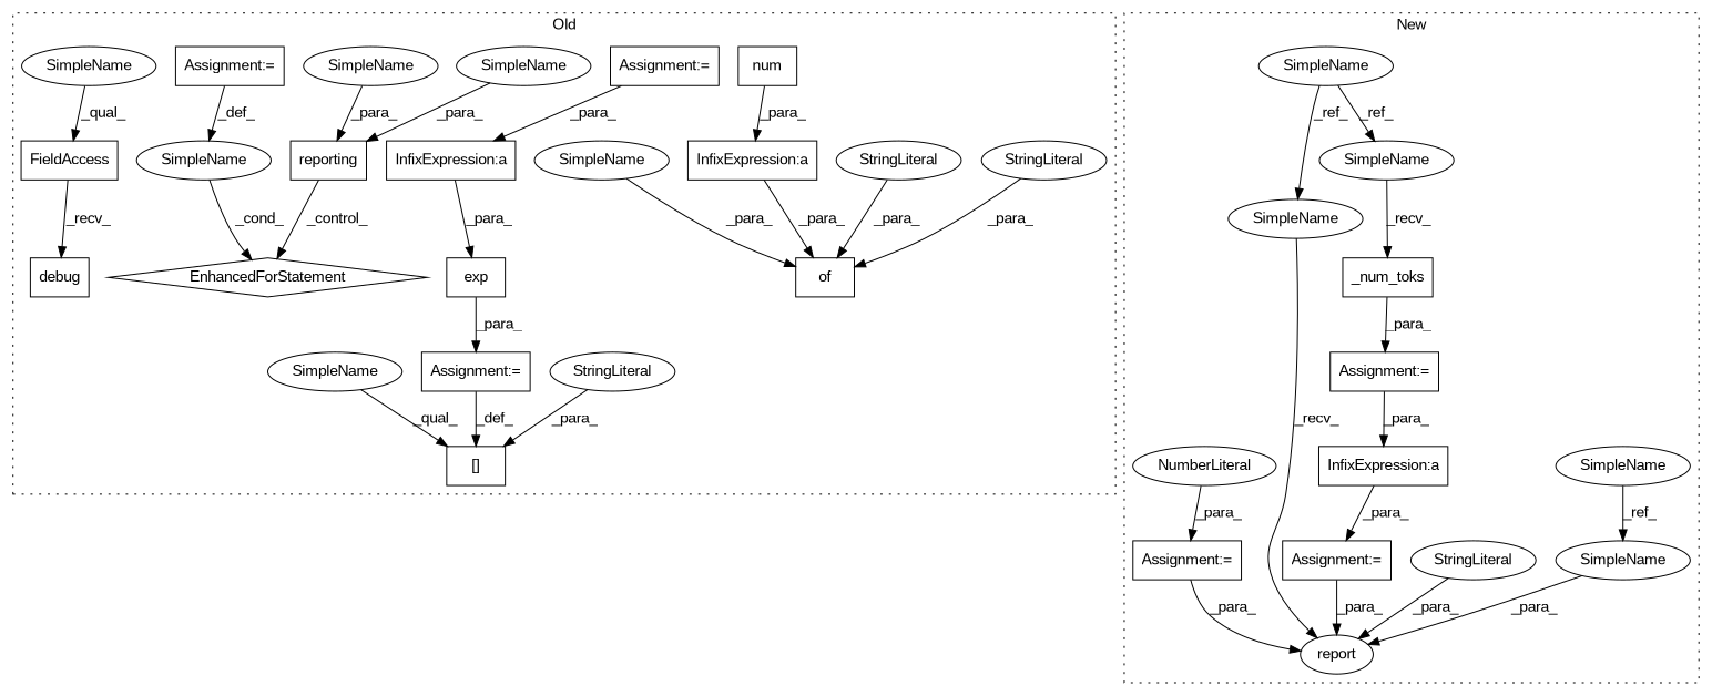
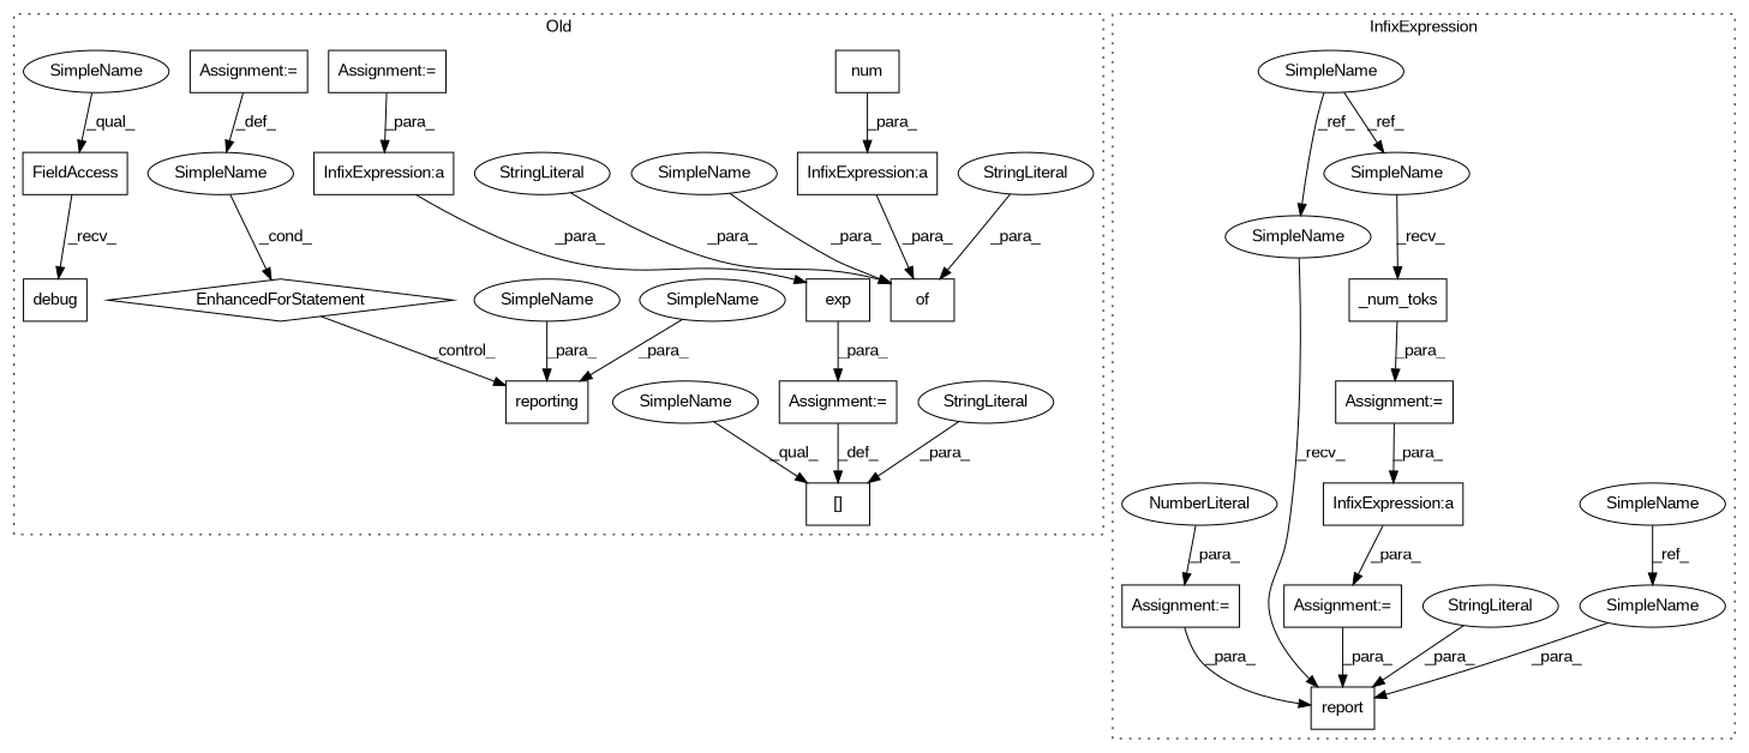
  digraph {
    fontname="Liberation Sans"
    node [a=42 fontname="Liberation Sans" l=1 s="3736,3818" shape=box]
    edge [fontname="Liberation Sans"]
    n1 [a=32 l="4,1" label=exp s="3717,3729"]
    n2 [a=27 l=3 label="InfixExpression:a" s=3640]
    n3 [a=2 l="8,1" label="[]" s="3689,3709"]
    n4 [a=45 l=12 label=StringLiteral s=3697 shape=ellipse]
    n5 [a=32 l="10,1" label=reporting s="3828,3858"]
    n6 [a=70 l="53,2" label=EnhancedForStatement shape=diamond]
    n7 [l=9 label=SimpleName s=3793 shape=ellipse]
    n8 [a=32 l="3,1" label=of s="3567,3612"]
    n9 [a=27 l=3 label="InfixExpression:a" s=3603]
    n10 [a=32 l="6,1" label=debug s="3557,3613"]
    n11 [a=45 l=7 label=StringLiteral s=3570 shape=ellipse]
    n12 [a=45 l=6 label=StringLiteral s=3584 shape=ellipse]
    n13 [a=22 l=8 label=FieldAccess s=3548]
    n14 [a=32 l=6 label=num s=3597]
    n15 [a=7 label="Assignment:=" s=3710]
    n16 [a=7 label="Assignment:=" s=3243]
    n17 [a=7 l="53,2" label="Assignment:="]
    n18 [l=7 label=SimpleName s=3838 shape=ellipse]
    n19 [l=7 label=SimpleName s=3689 shape=ellipse]
    n20 [l=4 label=SimpleName s=3548 shape=ellipse]
    n21 [l=5 label=SimpleName s=3853 shape=ellipse]
    n22 [l=5 label=SimpleName s=3578 shape=ellipse]
    n23 [a=32 l="10,1" label=_num_toks s="3510,3545"]
    n24 [a=7 l=2 label="Assignment:=" s=3564]
    n25 [a=27 l=3 label="InfixExpression:a" s=3572]
-   n26 [a=32 l="7,1" label=report s="3675,3730" shape=ellipse]
+   n26 [a=32 l="7,1" label=report s="3675,3730"]
    n27 [l=5 label=SimpleName s=2935 shape=ellipse]
    n28 [a=45 l=7 label=StringLiteral s=3709 shape=ellipse]
    n29 [l=4 label=SimpleName s=2895 shape=ellipse]
    n30 [a=7 label="Assignment:=" s=3504]
    n31 [a=7 label="Assignment:=" s=3255]
    n32 [a=34 label=NumberLiteral s=3256 shape=ellipse]
    n33 [l=4 label=SimpleName s=3670 shape=ellipse]
    n34 [l=4 label=SimpleName s=3505 shape=ellipse]
    n35 [l=5 label=SimpleName s=3703 shape=ellipse]
    subgraph cluster_1 {
      label=Old
      style=dotted
      n1
      n2
      n3
      n4
      n5
      n6
      n7
      n8
      n9
      n10
      n11
      n12
      n13
      n14
      n15
      n16
      n17
      n18
      n19
      n20
      n21
      n22
    }
    subgraph cluster_2 {
-     label=New
+     label=InfixExpression
      style=dotted
      n23
      n24
      n25
      n26
      n27
      n28
      n29
      n30
      n31
      n32
      n33
      n34
      n35
    }
    n1 -> n15 [label=_para_]
    n2 -> n1 [label=_para_]
    n4 -> n3 [label=_para_]
-   n5 -> n6 [label=_control_]
+   n6 -> n5 [label=_control_]
    n7 -> n6 [label=_cond_]
    n9 -> n8 [label=_para_]
    n11 -> n8 [label=_para_]
    n12 -> n8 [label=_para_]
    n13 -> n10 [label=_recv_]
    n14 -> n9 [label=_para_]
    n15 -> n3 [label=_def_]
    n16 -> n2 [label=_para_]
    n17 -> n7 [label=_def_]
    n18 -> n5 [label=_para_]
    n19 -> n3 [label=_qual_]
    n20 -> n13 [label=_qual_]
    n21 -> n5 [label=_para_]
    n22 -> n8 [label=_para_]
    n23 -> n30 [label=_para_]
    n24 -> n26 [label=_para_]
    n25 -> n24 [label=_para_]
    n27 -> n35 [label=_ref_]
    n28 -> n26 [label=_para_]
    n29 -> n33 [label=_ref_]
    n29 -> n34 [label=_ref_]
    n30 -> n25 [label=_para_]
    n31 -> n26 [label=_para_]
    n32 -> n31 [label=_para_]
    n33 -> n26 [label=_recv_]
    n34 -> n23 [label=_recv_]
    n35 -> n26 [label=_para_]
  }
